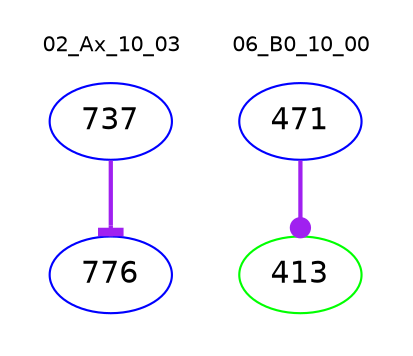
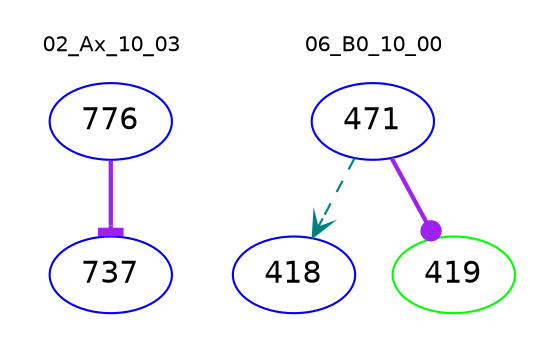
  digraph {
    fontname="DejaVu Sans"
    node [color=blue fontname="DejaVu Sans"]
    edge [color=purple fontname="DejaVu Sans" style=bold]
    n1 [label=737]
    n2 [label=776]
    n3 [label=471]
-   n5 [color=green label=413]
+   n4 [label=418]
+   n5 [color=green label=419]
    subgraph cluster_1 {
      color=white
      fontsize=10
      label="02_Ax_10_03"
      n1
      n2
    }
    subgraph cluster_2 {
      color=white
      fontsize=10
      label="06_B0_10_00"
      n3
+     n4
      n5
    }
-   n1 -> n2 [arrowhead=tee]
+   n2 -> n1 [arrowhead=tee]
+   n3 -> n4 [arrowhead=vee color=teal style=dashed]
    n3 -> n5 [arrowhead=dot]
  }
